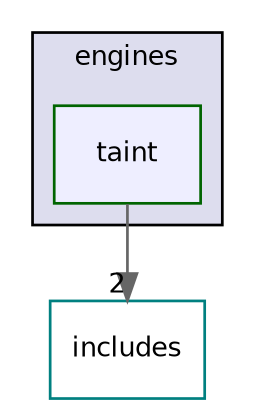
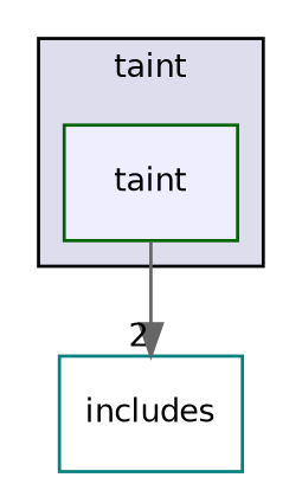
  digraph {
    compound=true
    node [fontname=Helvetica fontsize=10 shape=box style=filled]
    n1 [fillcolor="#eeeeff" label=taint pencolor=black color=darkgreen]
    n2 [color=teal fillcolor=white label=includes]
    subgraph cluster_1 {
      bgcolor="#ddddee"
      fontname=Helvetica
      fontsize=10
-     label=engines
+     label=taint
      pencolor=black
      n1
    }
    n1 -> n2 [headlabel=2 labeldistance=1.5 labelfontname=Helvetica labelfontsize=10 color=gray40]
  }
